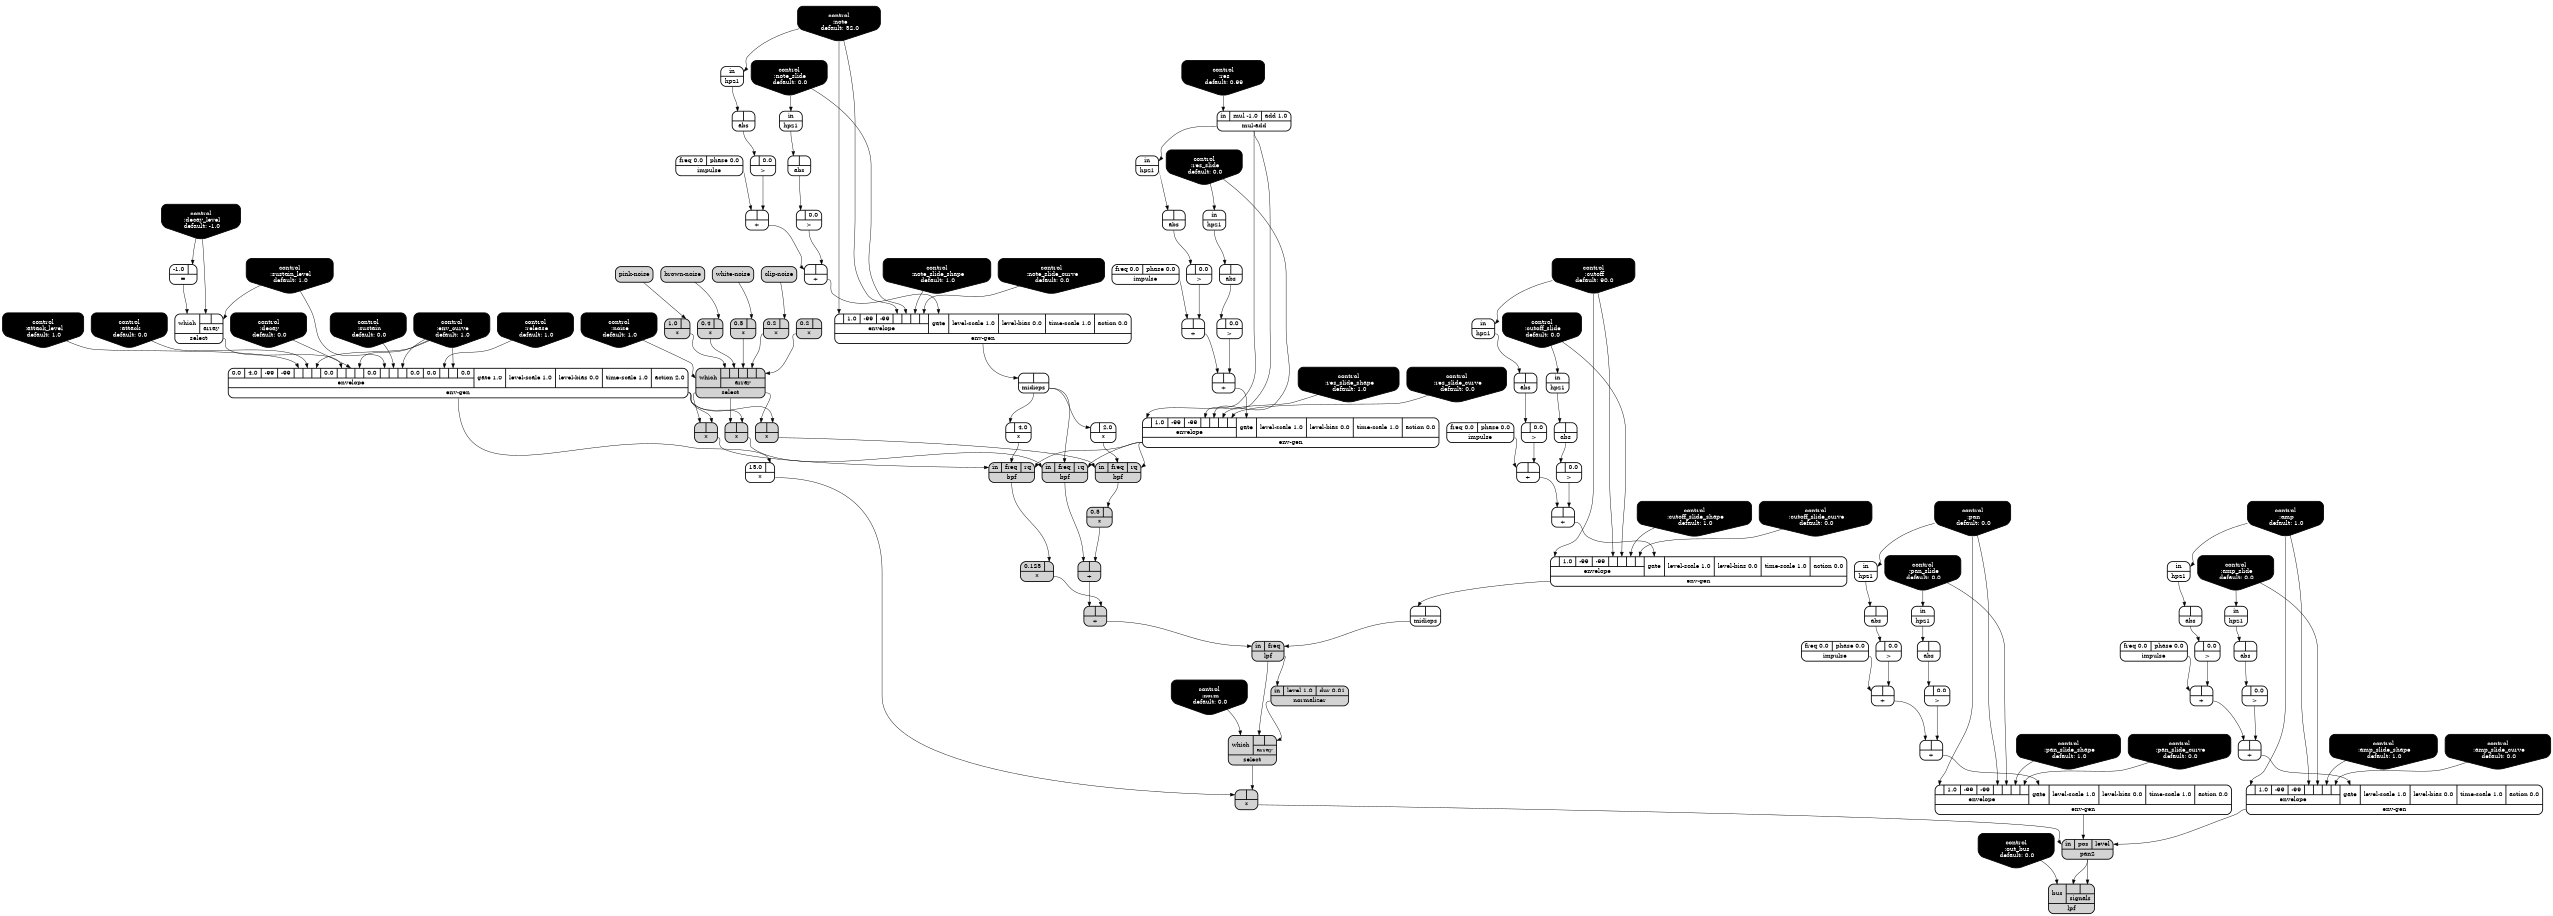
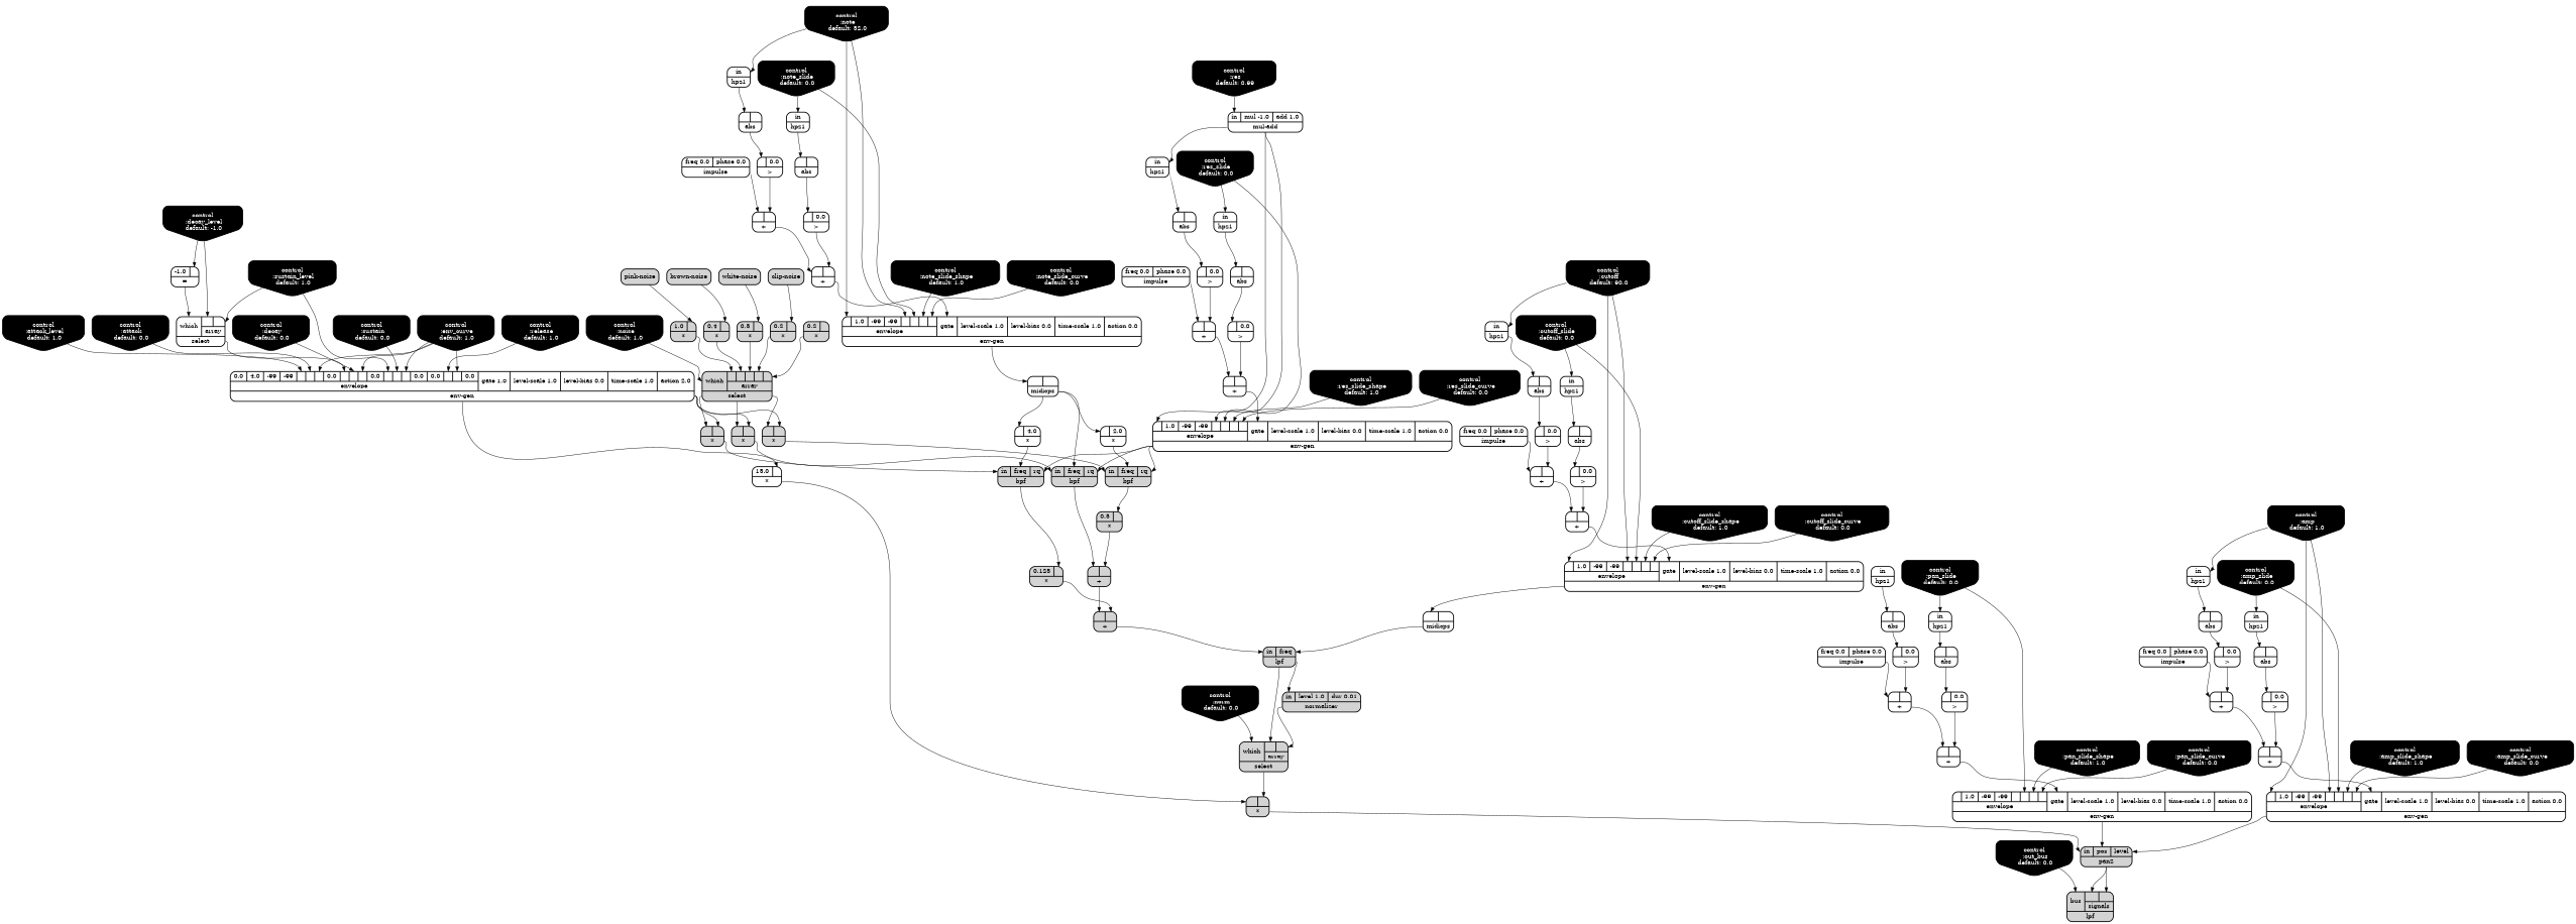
  digraph {
    node [rankdir=LR shape=record style="bold, rounded"]
    edge [headport=a tailport=__UG_NAME__]
    n1 [label="{{ <a> 1.0|<b> } |<__UG_NAME__>* }" style="filled, bold, rounded"]
    n2 [label="{{ <which> which|{{<array___binary____op____u____gen___0>|<array___binary____op____u____gen___1>|<array___binary____op____u____gen___2>|<array___binary____op____u____gen___3>|<array___binary____op____u____gen___4>}|array}} |<__UG_NAME__>select }" style="filled, bold, rounded"]
    n3 [label="{{ <a> |<b> } |<__UG_NAME__>* }" style="filled, bold, rounded"]
    n4 [label="{{ <a> |<b> } |<__UG_NAME__>* }" style="filled, bold, rounded"]
    n5 [label="{{ <a> |<b> } |<__UG_NAME__>* }" style="filled, bold, rounded"]
    n6 [label="{{ <a> 0.4|<b> } |<__UG_NAME__>* }" style="filled, bold, rounded"]
    n7 [label="{{ <a> 0.5|<b> } |<__UG_NAME__>* }" style="filled, bold, rounded"]
    n8 [label="{{ <a> 0.2|<b> } |<__UG_NAME__>* }" style="filled, bold, rounded"]
    n9 [label="{{ <a> 0.2|<b> } |<__UG_NAME__>* }" style="filled, bold, rounded"]
    n10 [label="{{ <in> in|<freq> freq|<rq> rq} |<__UG_NAME__>bpf }" style="filled, bold, rounded"]
    n11 [label="{{ <a> 0.125|<b> } |<__UG_NAME__>* }" style="filled, bold, rounded"]
    n12 [label="{{ <in> in|<freq> freq|<rq> rq} |<__UG_NAME__>bpf }" style="filled, bold, rounded"]
    n13 [label="{{ <a> |<b> } |<__UG_NAME__>+ }" style="filled, bold, rounded"]
    n14 [label="{{ <in> in|<freq> freq|<rq> rq} |<__UG_NAME__>bpf }" style="filled, bold, rounded"]
    n15 [label="{{ <a> 0.5|<b> } |<__UG_NAME__>* }" style="filled, bold, rounded"]
    n16 [label="{{ <a> |<b> 2.0} |<__UG_NAME__>* }"]
    n17 [label="{{ <a> |<b> } |<__UG_NAME__>+ }" style="filled, bold, rounded"]
    n18 [label="{{ <a> |<b> 4.0} |<__UG_NAME__>* }"]
    n19 [label="{{ <in> in|<freq> freq} |<__UG_NAME__>lpf }" style="filled, bold, rounded"]
    n20 [label="{{ <a> 15.0|<b> } |<__UG_NAME__>* }"]
    n21 [label="{{ <a> |<b> } |<__UG_NAME__>* }" style="filled, bold, rounded"]
    n22 [label="{{ <in> in|<pos> pos|<level> level} |<__UG_NAME__>pan2 }" style="filled, bold, rounded"]
    n23 [label="{{ <bus> bus|{{<signals___pan2___0>|<signals___pan2___1>}|signals}} |<__UG_NAME__>lpf }" style="filled, bold, rounded"]
    n24 [label="{{ <a> |<b> } |<__UG_NAME__>+ }"]
    n25 [label="{{ <a> |<b> } |<__UG_NAME__>+ }"]
    n26 [label="{{ {{<envelope___control___0>|1.0|-99|-99|<envelope___control___4>|<envelope___control___5>|<envelope___control___6>|<envelope___control___7>}|envelope}|<gate> gate|<level____scale> level-scale 1.0|<level____bias> level-bias 0.0|<time____scale> time-scale 1.0|<action> action 0.0} |<__UG_NAME__>env-gen }"]
    n27 [label="{{ <a> |<b> } |<__UG_NAME__>midicps }"]
    n28 [label="{{ <a> |<b> } |<__UG_NAME__>+ }"]
    n29 [label="{{ <a> |<b> } |<__UG_NAME__>+ }"]
    n30 [label="{{ {{<envelope___mul____add___0>|1.0|-99|-99|<envelope___mul____add___4>|<envelope___control___5>|<envelope___control___6>|<envelope___control___7>}|envelope}|<gate> gate|<level____scale> level-scale 1.0|<level____bias> level-bias 0.0|<time____scale> time-scale 1.0|<action> action 0.0} |<__UG_NAME__>env-gen }"]
    n31 [label="{{ <which> which|{{<array___lpf___0>|<array___normalizer___1>}|array}} |<__UG_NAME__>select }" style="filled, bold, rounded"]
    n32 [label="{{ <in> in|<level> level 1.0|<dur> dur 0.01} |<__UG_NAME__>normalizer }" style="filled, bold, rounded"]
    n33 [label="{{ <a> |<b> } |<__UG_NAME__>+ }"]
    n34 [label="{{ <a> |<b> } |<__UG_NAME__>+ }"]
    n35 [label="{{ {{<envelope___control___0>|1.0|-99|-99|<envelope___control___4>|<envelope___control___5>|<envelope___control___6>|<envelope___control___7>}|envelope}|<gate> gate|<level____scale> level-scale 1.0|<level____bias> level-bias 0.0|<time____scale> time-scale 1.0|<action> action 0.0} |<__UG_NAME__>env-gen }"]
    n36 [label="{{ <a> |<b> } |<__UG_NAME__>midicps }"]
    n37 [label="{{ <a> |<b> } |<__UG_NAME__>+ }"]
    n38 [label="{{ <a> |<b> } |<__UG_NAME__>+ }"]
    n39 [label="{{ {{<envelope___control___0>|1.0|-99|-99|<envelope___control___4>|<envelope___control___5>|<envelope___control___6>|<envelope___control___7>}|envelope}|<gate> gate|<level____scale> level-scale 1.0|<level____bias> level-bias 0.0|<time____scale> time-scale 1.0|<action> action 0.0} |<__UG_NAME__>env-gen }"]
    n40 [label="{{ <a> |<b> } |<__UG_NAME__>+ }"]
    n41 [label="{{ <a> |<b> } |<__UG_NAME__>+ }"]
    n42 [label="{{ {{<envelope___control___0>|1.0|-99|-99|<envelope___control___4>|<envelope___control___5>|<envelope___control___6>|<envelope___control___7>}|envelope}|<gate> gate|<level____scale> level-scale 1.0|<level____bias> level-bias 0.0|<time____scale> time-scale 1.0|<action> action 0.0} |<__UG_NAME__>env-gen }"]
    n43 [label="{{ <a> -1.0|<b> } |<__UG_NAME__>= }"]
    n44 [label="{{ <which> which|{{<array___control___0>|<array___control___1>}|array}} |<__UG_NAME__>select }"]
    n45 [label="{{ {{0.0|4.0|-99|-99|<envelope___control___4>|<envelope___control___5>|<envelope___control___6>|0.0|<envelope___select___8>|<envelope___control___9>|<envelope___control___10>|0.0|<envelope___control___12>|<envelope___control___13>|<envelope___control___14>|0.0|0.0|<envelope___control___17>|<envelope___control___18>|0.0}|envelope}|<gate> gate 1.0|<level____scale> level-scale 1.0|<level____bias> level-bias 0.0|<time____scale> time-scale 1.0|<action> action 2.0} |<__UG_NAME__>env-gen }"]
    n46 [label="{{ <a> |<b> 0.0} |<__UG_NAME__>\> }"]
    n47 [label="{{ <a> |<b> 0.0} |<__UG_NAME__>\> }"]
    n48 [label="{{ <a> |<b> 0.0} |<__UG_NAME__>\> }"]
    n49 [label="{{ <a> |<b> 0.0} |<__UG_NAME__>\> }"]
    n50 [label="{{ <a> |<b> 0.0} |<__UG_NAME__>\> }"]
    n51 [label="{{ <a> |<b> 0.0} |<__UG_NAME__>\> }"]
    n52 [label="{{ <a> |<b> 0.0} |<__UG_NAME__>\> }"]
    n53 [label="{{ <a> |<b> 0.0} |<__UG_NAME__>\> }"]
    n54 [label="{{ <a> |<b> 0.0} |<__UG_NAME__>\> }"]
    n55 [label="{{ <a> |<b> 0.0} |<__UG_NAME__>\> }"]
    n56 [label="{{ <a> |<b> } |<__UG_NAME__>abs }"]
    n57 [label="{{ <a> |<b> } |<__UG_NAME__>abs }"]
    n58 [label="{{ <a> |<b> } |<__UG_NAME__>abs }"]
    n59 [label="{{ <a> |<b> } |<__UG_NAME__>abs }"]
    n60 [label="{{ <a> |<b> } |<__UG_NAME__>abs }"]
    n61 [label="{{ <a> |<b> } |<__UG_NAME__>abs }"]
    n62 [label="{{ <a> |<b> } |<__UG_NAME__>abs }"]
    n63 [label="{{ <a> |<b> } |<__UG_NAME__>abs }"]
    n64 [label="{{ <a> |<b> } |<__UG_NAME__>abs }"]
    n65 [label="{{ <a> |<b> } |<__UG_NAME__>abs }"]
    n66 [label="{<__UG_NAME__>brown-noise }" style="filled, bold, rounded"]
    n67 [label="{<__UG_NAME__>clip-noise }" style="filled, bold, rounded"]
    n68 [fillcolor=black fontcolor=white label="control\n :note\n default: 52.0" shape=invhouse style="rounded, filled, bold" rankdir=""]
    n69 [label="{{ <in> in} |<__UG_NAME__>hpz1 }"]
    n70 [fillcolor=black fontcolor=white label="control\n :note_slide\n default: 0.0" shape=invhouse style="rounded, filled, bold" rankdir=""]
    n71 [label="{{ <in> in} |<__UG_NAME__>hpz1 }"]
    n72 [fillcolor=black fontcolor=white label="control\n :note_slide_shape\n default: 1.0" shape=invhouse style="rounded, filled, bold" rankdir=""]
    n73 [fillcolor=black fontcolor=white label="control\n :note_slide_curve\n default: 0.0" shape=invhouse style="rounded, filled, bold" rankdir=""]
-   n74 [fillcolor=black fontcolor=white label="control\n :pan\n default: 0.0" shape=invhouse style="rounded, filled, bold" rankdir=""]
    n75 [label="{{ <in> in} |<__UG_NAME__>hpz1 }"]
    n76 [fillcolor=black fontcolor=white label="control\n :pan_slide\n default: 0.0" shape=invhouse style="rounded, filled, bold" rankdir=""]
    n77 [label="{{ <in> in} |<__UG_NAME__>hpz1 }"]
    n78 [fillcolor=black fontcolor=white label="control\n :pan_slide_shape\n default: 1.0" shape=invhouse style="rounded, filled, bold" rankdir=""]
    n79 [fillcolor=black fontcolor=white label="control\n :pan_slide_curve\n default: 0.0" shape=invhouse style="rounded, filled, bold" rankdir=""]
    n80 [fillcolor=black fontcolor=white label="control\n :amp\n default: 1.0" shape=invhouse style="rounded, filled, bold" rankdir=""]
    n81 [label="{{ <in> in} |<__UG_NAME__>hpz1 }"]
    n82 [fillcolor=black fontcolor=white label="control\n :amp_slide\n default: 0.0" shape=invhouse style="rounded, filled, bold" rankdir=""]
    n83 [label="{{ <in> in} |<__UG_NAME__>hpz1 }"]
    n84 [fillcolor=black fontcolor=white label="control\n :amp_slide_shape\n default: 1.0" shape=invhouse style="rounded, filled, bold" rankdir=""]
    n85 [fillcolor=black fontcolor=white label="control\n :amp_slide_curve\n default: 0.0" shape=invhouse style="rounded, filled, bold" rankdir=""]
    n86 [fillcolor=black fontcolor=white label="control\n :attack\n default: 0.0" shape=invhouse style="rounded, filled, bold" rankdir=""]
    n87 [fillcolor=black fontcolor=white label="control\n :decay\n default: 0.0" shape=invhouse style="rounded, filled, bold" rankdir=""]
    n88 [fillcolor=black fontcolor=white label="control\n :sustain\n default: 0.0" shape=invhouse style="rounded, filled, bold" rankdir=""]
    n89 [fillcolor=black fontcolor=white label="control\n :release\n default: 1.0" shape=invhouse style="rounded, filled, bold" rankdir=""]
    n90 [fillcolor=black fontcolor=white label="control\n :attack_level\n default: 1.0" shape=invhouse style="rounded, filled, bold" rankdir=""]
    n91 [fillcolor=black fontcolor=white label="control\n :decay_level\n default: -1.0" shape=invhouse style="rounded, filled, bold" rankdir=""]
    n92 [fillcolor=black fontcolor=white label="control\n :sustain_level\n default: 1.0" shape=invhouse style="rounded, filled, bold" rankdir=""]
    n93 [fillcolor=black fontcolor=white label="control\n :env_curve\n default: 1.0" shape=invhouse style="rounded, filled, bold" rankdir=""]
    n94 [fillcolor=black fontcolor=white label="control\n :cutoff\n default: 90.0" shape=invhouse style="rounded, filled, bold" rankdir=""]
    n95 [label="{{ <in> in} |<__UG_NAME__>hpz1 }"]
    n96 [fillcolor=black fontcolor=white label="control\n :cutoff_slide\n default: 0.0" shape=invhouse style="rounded, filled, bold" rankdir=""]
    n97 [label="{{ <in> in} |<__UG_NAME__>hpz1 }"]
    n98 [fillcolor=black fontcolor=white label="control\n :cutoff_slide_shape\n default: 1.0" shape=invhouse style="rounded, filled, bold" rankdir=""]
    n99 [fillcolor=black fontcolor=white label="control\n :cutoff_slide_curve\n default: 0.0" shape=invhouse style="rounded, filled, bold" rankdir=""]
    n100 [fillcolor=black fontcolor=white label="control\n :res\n default: 0.99" shape=invhouse style="rounded, filled, bold" rankdir=""]
    n101 [label="{{ <in> in|<mul> mul -1.0|<add> add 1.0} |<__UG_NAME__>mul-add }"]
    n102 [label="{{ <in> in} |<__UG_NAME__>hpz1 }"]
    n103 [fillcolor=black fontcolor=white label="control\n :res_slide\n default: 0.0" shape=invhouse style="rounded, filled, bold" rankdir=""]
    n104 [label="{{ <in> in} |<__UG_NAME__>hpz1 }"]
    n105 [fillcolor=black fontcolor=white label="control\n :res_slide_shape\n default: 1.0" shape=invhouse style="rounded, filled, bold" rankdir=""]
    n106 [fillcolor=black fontcolor=white label="control\n :res_slide_curve\n default: 0.0" shape=invhouse style="rounded, filled, bold" rankdir=""]
    n107 [fillcolor=black fontcolor=white label="control\n :noise\n default: 1.0" shape=invhouse style="rounded, filled, bold" rankdir=""]
    n108 [fillcolor=black fontcolor=white label="control\n :norm\n default: 0.0" shape=invhouse style="rounded, filled, bold" rankdir=""]
    n109 [fillcolor=black fontcolor=white label="control\n :out_bus\n default: 0.0" shape=invhouse style="rounded, filled, bold" rankdir=""]
    n110 [label="{{ <freq> freq 0.0|<phase> phase 0.0} |<__UG_NAME__>impulse }"]
    n111 [label="{{ <freq> freq 0.0|<phase> phase 0.0} |<__UG_NAME__>impulse }"]
    n112 [label="{{ <freq> freq 0.0|<phase> phase 0.0} |<__UG_NAME__>impulse }"]
    n113 [label="{{ <freq> freq 0.0|<phase> phase 0.0} |<__UG_NAME__>impulse }"]
    n114 [label="{{ <freq> freq 0.0|<phase> phase 0.0} |<__UG_NAME__>impulse }"]
    n115 [label="{<__UG_NAME__>pink-noise }" style="filled, bold, rounded"]
    n116 [label="{<__UG_NAME__>white-noise }" style="filled, bold, rounded"]
    n1 -> n2 [headport=array___binary____op____u____gen___0]
    n2 -> n3
    n2 -> n4
    n2 -> n5
    n3 -> n10 [headport=in]
    n4 -> n12 [headport=in]
    n5 -> n14 [headport=in]
    n6 -> n2 [headport=array___binary____op____u____gen___1]
    n7 -> n2 [headport=array___binary____op____u____gen___2]
    n8 -> n2 [headport=array___binary____op____u____gen___3]
    n9 -> n2 [headport=array___binary____op____u____gen___4]
    n10 -> n11 [headport=b]
    n11 -> n17 [headport=b]
    n12 -> n13
    n13 -> n17
    n14 -> n15 [headport=b]
    n15 -> n13 [headport=b]
    n16 -> n14 [headport=freq]
    n17 -> n19 [headport=in]
    n18 -> n10 [headport=freq]
    n19 -> n31 [headport=array___lpf___0]
    n19 -> n32 [headport=in]
    n20 -> n21
    n21 -> n22 [headport=in]
    n22 -> n23 [headport=signals___pan2___0]
    n22 -> n23 [headport=signals___pan2___1]
    n24 -> n25
    n25 -> n26 [headport=gate]
    n26 -> n27
    n27 -> n12 [headport=freq]
    n27 -> n16
    n27 -> n18
    n28 -> n29
    n29 -> n30 [headport=gate]
    n30 -> n10 [headport=rq]
    n30 -> n12 [headport=rq]
    n30 -> n14 [headport=rq]
    n31 -> n21 [headport=b]
    n32 -> n31 [headport=array___normalizer___1]
    n33 -> n34
    n34 -> n35 [headport=gate]
    n35 -> n36
    n36 -> n19 [headport=freq]
    n37 -> n38
    n38 -> n39 [headport=gate]
    n39 -> n22 [headport=pos]
    n40 -> n41
    n41 -> n42 [headport=gate]
    n42 -> n22 [headport=level]
    n43 -> n44 [headport=which]
    n44 -> n45 [headport=envelope___select___8]
    n45 -> n3 [headport=b]
    n45 -> n4 [headport=b]
    n45 -> n5 [headport=b]
    n45 -> n20 [headport=b]
    n46 -> n40 [headport=b]
    n47 -> n28 [headport=b]
    n48 -> n24 [headport=b]
    n49 -> n25 [headport=b]
    n50 -> n29 [headport=b]
    n51 -> n33 [headport=b]
    n52 -> n34 [headport=b]
    n53 -> n37 [headport=b]
    n54 -> n38 [headport=b]
    n55 -> n41 [headport=b]
    n56 -> n46
    n57 -> n47
    n58 -> n48
    n59 -> n49
    n60 -> n50
    n61 -> n51
    n62 -> n52
    n63 -> n53
    n64 -> n54
    n65 -> n55
    n66 -> n6 [headport=b]
    n67 -> n8 [headport=b]
    n68 -> n26 [headport=envelope___control___0]
    n68 -> n26 [headport=envelope___control___4]
    n68 -> n69 [headport=in]
    n69 -> n58
    n70 -> n26 [headport=envelope___control___5]
    n70 -> n71 [headport=in]
    n71 -> n59
    n72 -> n26 [headport=envelope___control___6]
    n73 -> n26 [headport=envelope___control___7]
-   n74 -> n39 [headport=envelope___control___0]
-   n74 -> n39 [headport=envelope___control___4]
-   n74 -> n75 [headport=in]
    n75 -> n63
    n76 -> n39 [headport=envelope___control___5]
    n76 -> n77 [headport=in]
    n77 -> n64
    n78 -> n39 [headport=envelope___control___6]
    n79 -> n39 [headport=envelope___control___7]
    n80 -> n42 [headport=envelope___control___0]
    n80 -> n42 [headport=envelope___control___4]
    n80 -> n81 [headport=in]
    n81 -> n56
    n82 -> n42 [headport=envelope___control___5]
    n82 -> n83 [headport=in]
    n83 -> n65
    n84 -> n42 [headport=envelope___control___6]
    n85 -> n42 [headport=envelope___control___7]
    n86 -> n45 [headport=envelope___control___5]
    n87 -> n45 [headport=envelope___control___9]
    n88 -> n45 [headport=envelope___control___13]
    n89 -> n45 [headport=envelope___control___17]
    n90 -> n45 [headport=envelope___control___4]
    n91 -> n43 [headport=b]
    n91 -> n44 [headport=array___control___0]
    n92 -> n44 [headport=array___control___1]
    n92 -> n45 [headport=envelope___control___12]
    n93 -> n45 [headport=envelope___control___6]
    n93 -> n45 [headport=envelope___control___10]
    n93 -> n45 [headport=envelope___control___14]
    n93 -> n45 [headport=envelope___control___18]
    n94 -> n35 [headport=envelope___control___0]
    n94 -> n35 [headport=envelope___control___4]
    n94 -> n95 [headport=in]
    n95 -> n61
    n96 -> n35 [headport=envelope___control___5]
    n96 -> n97 [headport=in]
    n97 -> n62
    n98 -> n35 [headport=envelope___control___6]
    n99 -> n35 [headport=envelope___control___7]
    n100 -> n101 [headport=in]
    n101 -> n30 [headport=envelope___mul____add___0]
    n101 -> n30 [headport=envelope___mul____add___4]
    n101 -> n102 [headport=in]
    n102 -> n57
    n103 -> n30 [headport=envelope___control___5]
    n103 -> n104 [headport=in]
    n104 -> n60
    n105 -> n30 [headport=envelope___control___6]
    n106 -> n30 [headport=envelope___control___7]
    n107 -> n2 [headport=which]
    n108 -> n31 [headport=which]
    n109 -> n23 [headport=bus]
    n110 -> n24
    n111 -> n28
    n112 -> n33
    n113 -> n37
    n114 -> n40
    n115 -> n1 [headport=b]
    n116 -> n7 [headport=b]
  }
